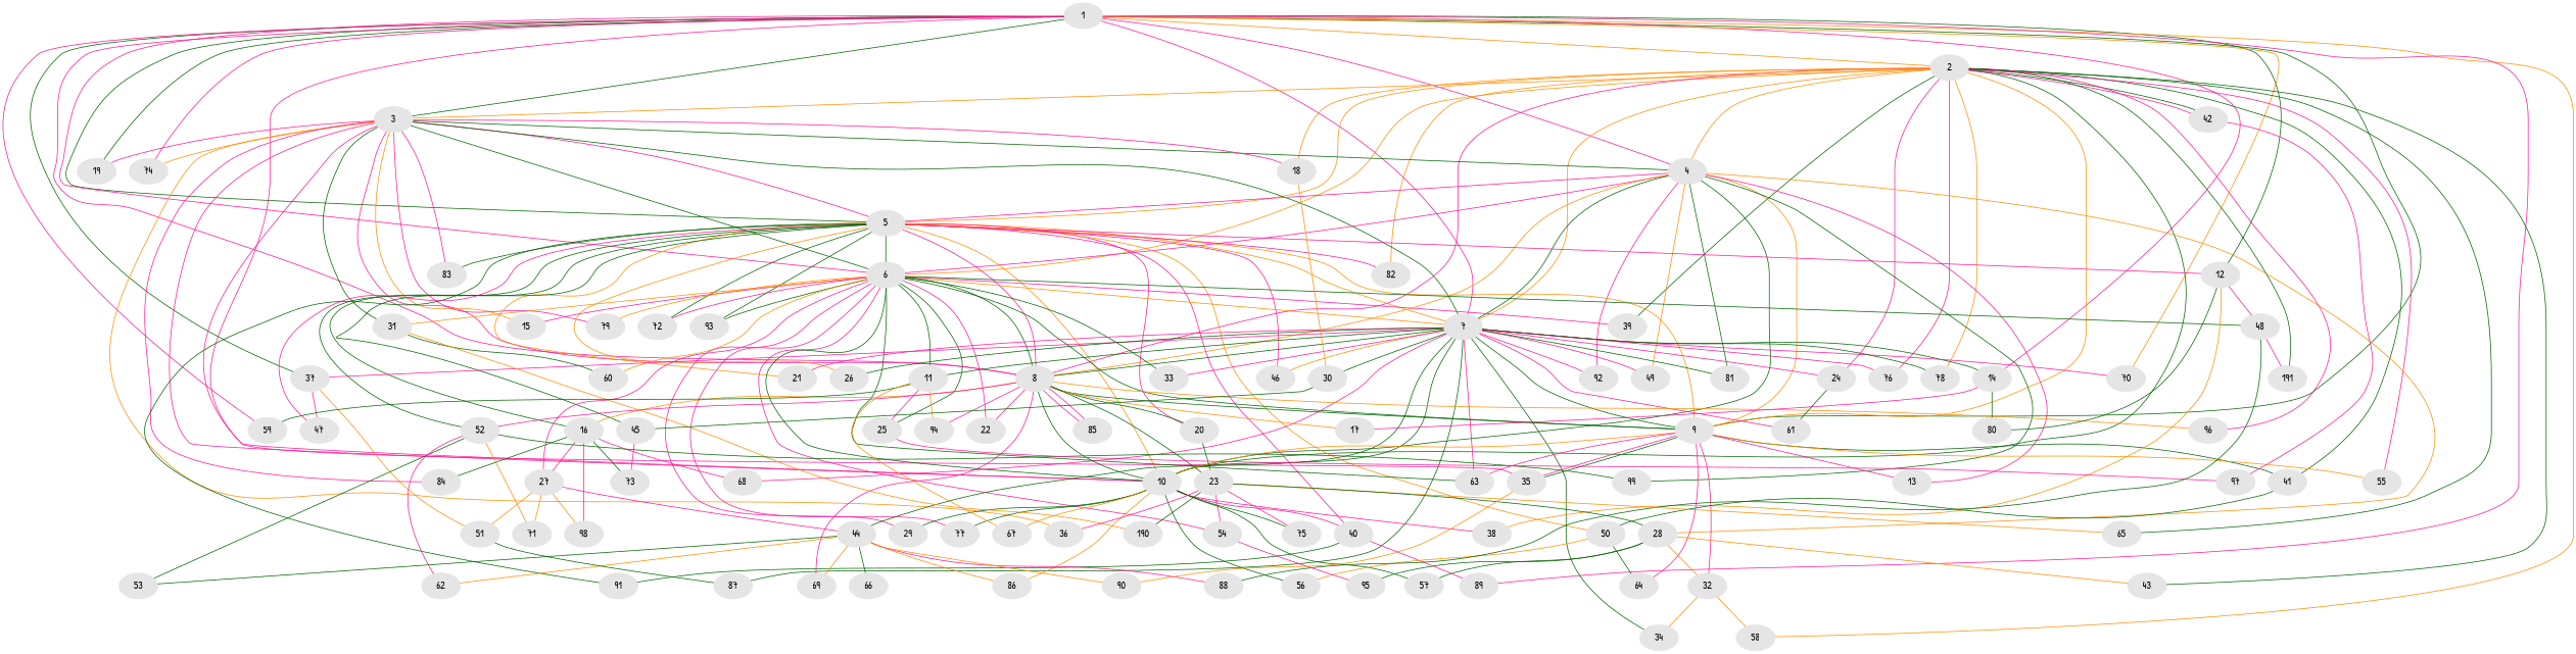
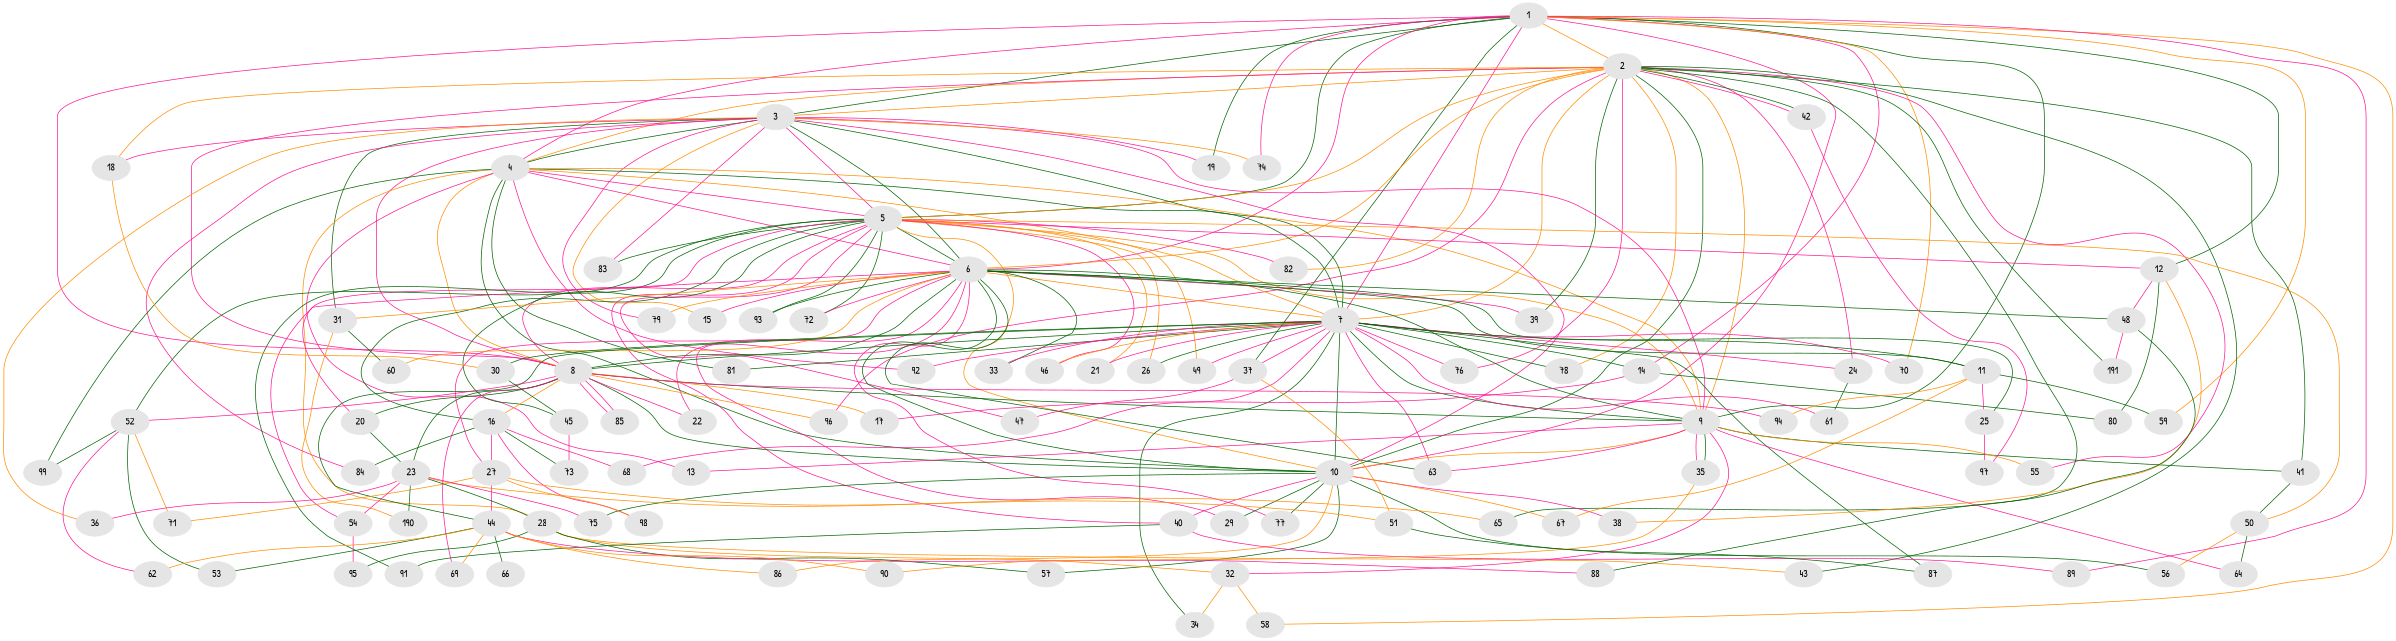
  graph {
    fontname="Patrick Hand"
    node [color=gray90 fontname="Patrick Hand" style=filled]
    edge [color=deeppink fontname="Patrick Hand"]
    1
    2
    3
    4
    5
    6
    7
    8
    9
    10
    12
    14
    19
    37
    58
    59
    70
    74
    89
    18
    24
    39
    41
    42
    43
    55
    65
    76
    78
    82
    96
    n32 [label=191]
    15
    31
    36
    79
    83
    84
    13
    28
    49
    81
    92
    99
    16
    20
    21
    26
    40
    45
    46
    47
    50
    52
    72
    91
    93
    11
    22
    25
    27
    29
    33
    48
    54
    60
    63
    77
    30
    34
    44
    61
    68
    87
    17
    23
    69
    85
    94
    32
    35
    64
    38
    56
    57
    67
    75
    86
    80
    51
    97
    n92 [label=190]
    95
    73
    98
    71
    53
    62
    88
    66
    90
    1 -- 2 [color=darkorange]
    1 -- 3 [color=darkgreen]
    1 -- 4
    1 -- 5 [color=darkgreen]
    1 -- 6
    1 -- 7
    1 -- 8
    1 -- 9 [color=darkgreen]
    1 -- 10
    1 -- 12 [color=darkgreen]
    1 -- 14
    1 -- 19 [color=darkgreen]
    1 -- 37 [color=darkgreen]
    1 -- 58 [color=darkorange]
-   1 -- 59
+   1 -- 59 [color=darkorange]
    1 -- 70 [color=darkorange]
    1 -- 74
    1 -- 89
    2 -- 3 [color=darkorange]
    2 -- 4 [color=darkorange]
    2 -- 5 [color=darkorange]
    2 -- 6 [color=darkorange]
    2 -- 7 [color=darkorange]
    2 -- 8
    2 -- 9 [color=darkorange]
    2 -- 10 [color=darkgreen]
    2 -- 18 [color=darkorange]
    2 -- 24
    2 -- 39 [color=darkgreen]
    2 -- 41 [color=darkgreen]
    2 -- 42
    2 -- 42 [color=darkgreen]
    2 -- 43 [color=darkgreen]
    2 -- 55
    2 -- 65 [color=darkgreen]
    2 -- 76
    2 -- 78 [color=darkorange]
    2 -- 82 [color=darkorange]
    2 -- 96
    2 -- n32 [color=darkgreen]
    3 -- 4 [color=darkgreen]
    3 -- 5
    3 -- 6 [color=darkgreen]
    3 -- 7 [color=darkgreen]
    3 -- 8
-   3 -- 35
+   3 -- 9
    3 -- 10
    3 -- 19
    3 -- 74 [color=darkorange]
    3 -- 18
    3 -- 15 [color=darkorange]
    3 -- 31 [color=darkgreen]
    3 -- 36 [color=darkorange]
    3 -- 79
    3 -- 83
    3 -- 84
    4 -- 5
    4 -- 6
    4 -- 7 [color=darkgreen]
    4 -- 8 [color=darkorange]
    4 -- 9 [color=darkorange]
    4 -- 10 [color=darkgreen]
    4 -- 13
    4 -- 28 [color=darkorange]
    4 -- 49 [color=darkorange]
    4 -- 81 [color=darkgreen]
    4 -- 92
    4 -- 99 [color=darkgreen]
    5 -- 6 [color=darkgreen]
    5 -- 7 [color=darkorange]
    5 -- 8
    5 -- 9 [color=darkorange]
    5 -- 10 [color=darkorange]
    5 -- 12
    5 -- 82
    5 -- 83 [color=darkgreen]
    5 -- 16 [color=darkgreen]
    5 -- 20
    5 -- 21 [color=darkorange]
    5 -- 26 [color=darkorange]
    5 -- 40
    5 -- 45 [color=darkgreen]
    5 -- 46
    5 -- 47
    5 -- 50 [color=darkorange]
    5 -- 52 [color=darkgreen]
    5 -- 72 [color=darkgreen]
    5 -- 91 [color=darkgreen]
    5 -- 93 [color=darkgreen]
    6 -- 7 [color=darkorange]
    6 -- 8 [color=darkgreen]
    6 -- 9 [color=darkgreen]
    6 -- 10 [color=darkgreen]
    6 -- 39
    6 -- 15
    6 -- 31 [color=darkorange]
    6 -- 79 [color=darkorange]
    6 -- 72
    6 -- 93 [color=darkgreen]
    6 -- 11 [color=darkgreen]
    6 -- 22
    6 -- 25 [color=darkgreen]
    6 -- 27
    6 -- 29
    6 -- 33 [color=darkgreen]
    6 -- 48 [color=darkgreen]
    6 -- 54
    6 -- 60 [color=darkorange]
    6 -- 63 [color=darkgreen]
    6 -- 77
    7 -- 8 [color=darkgreen]
    7 -- 9 [color=darkgreen]
    7 -- 10 [color=darkgreen]
    7 -- 14 [color=darkgreen]
    7 -- 37
    7 -- 70
    7 -- 24
    7 -- 76
    7 -- 78 [color=darkgreen]
    7 -- 49
    7 -- 81 [color=darkgreen]
    7 -- 92
    7 -- 21
    7 -- 26 [color=darkgreen]
    7 -- 46 [color=darkorange]
    7 -- 11 [color=darkgreen]
    7 -- 33
    7 -- 63
    7 -- 30 [color=darkgreen]
    7 -- 34 [color=darkgreen]
    7 -- 44 [color=darkgreen]
    7 -- 61
    7 -- 68
    7 -- 87 [color=darkgreen]
    8 -- 9 [color=darkgreen]
    8 -- 10 [color=darkgreen]
    8 -- 96 [color=darkorange]
    8 -- 16 [color=darkorange]
    8 -- 20 [color=darkgreen]
    8 -- 52
    8 -- 22
    8 -- 17 [color=darkorange]
    8 -- 23 [color=darkgreen]
    8 -- 69
    8 -- 85
    8 -- 85
    8 -- 94
    9 -- 10 [color=darkorange]
    9 -- 41 [color=darkgreen]
    9 -- 55 [color=darkorange]
    9 -- 13
    9 -- 63
    9 -- 32
    9 -- 35
    9 -- 35 [color=darkgreen]
    9 -- 64
    10 -- 40
    10 -- 29 [color=darkgreen]
    10 -- 77 [color=darkgreen]
    10 -- 38
    10 -- 56 [color=darkgreen]
    10 -- 57 [color=darkgreen]
    10 -- 67 [color=darkorange]
    10 -- 75 [color=darkgreen]
    10 -- 86 [color=darkorange]
    12 -- 48
    12 -- 38 [color=darkorange]
    12 -- 80 [color=darkgreen]
    14 -- 17
    14 -- 80 [color=darkgreen]
    37 -- 47
    37 -- 51 [color=darkorange]
    18 -- 30 [color=darkorange]
    24 -- 61 [color=darkgreen]
    41 -- 50 [color=darkgreen]
    42 -- 97
    31 -- 60 [color=darkgreen]
    31 -- n92 [color=darkorange]
    28 -- 43 [color=darkorange]
    28 -- 32 [color=darkorange]
    28 -- 57 [color=darkgreen]
    28 -- 95 [color=darkgreen]
    16 -- 84 [color=darkgreen]
    16 -- 27
    16 -- 68
    16 -- 73 [color=darkgreen]
    16 -- 98
    20 -- 23 [color=darkgreen]
    40 -- 89
    40 -- 91 [color=darkgreen]
    45 -- 73
    50 -- 64 [color=darkgreen]
    50 -- 56 [color=darkorange]
    52 -- 99 [color=darkgreen]
    52 -- 71 [color=darkorange]
    52 -- 53 [color=darkgreen]
    52 -- 62
    11 -- 59 [color=darkgreen]
    11 -- 25
    11 -- 94 [color=darkorange]
    11 -- 67 [color=darkorange]
    25 -- 97
    27 -- 44
    27 -- 51 [color=darkorange]
    27 -- 98 [color=darkorange]
    27 -- 71 [color=darkorange]
    48 -- n32
    48 -- 88 [color=darkgreen]
    54 -- 95
    30 -- 45 [color=darkgreen]
    44 -- 69 [color=darkorange]
    44 -- 86 [color=darkorange]
    44 -- 53 [color=darkgreen]
    44 -- 62 [color=darkorange]
    44 -- 88
    44 -- 66 [color=darkgreen]
    44 -- 90 [color=darkorange]
    23 -- 65 [color=darkorange]
    23 -- 36
    23 -- 28 [color=darkgreen]
    23 -- 54
    23 -- 75
    23 -- n92 [color=darkgreen]
    32 -- 58 [color=darkorange]
    32 -- 34 [color=darkorange]
    35 -- 90 [color=darkorange]
    51 -- 87 [color=darkgreen]
  }
